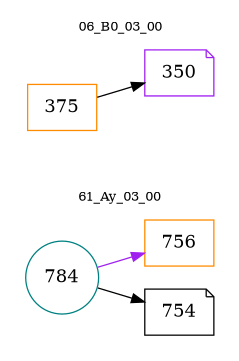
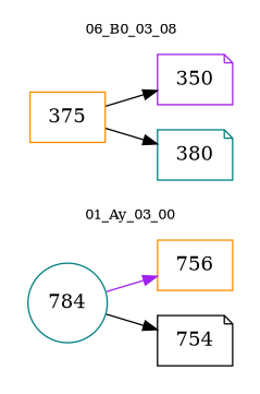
  digraph {
    rankdir=LR
    node [color=teal shape=note]
    edge [color=black]
    n1 [label=784 shape=circle]
    n2 [color=black label=754]
    n3 [color=darkorange label=756 shape=box]
    n4 [color=darkorange label=375 shape=box]
+   n5 [label=380]
    n6 [color=purple label=350]
    subgraph cluster_1 {
      color=white
      fontsize=10
-     label="61_Ay_03_00"
+     label="01_Ay_03_00"
      n1
      n2
      n3
    }
    subgraph cluster_2 {
      color=white
      fontsize=10
-     label="06_B0_03_00"
+     label="06_B0_03_08"
      n4
+     n5
      n6
    }
    n1 -> n2
    n1 -> n3 [color=purple]
+   n4 -> n5
    n4 -> n6
  }
